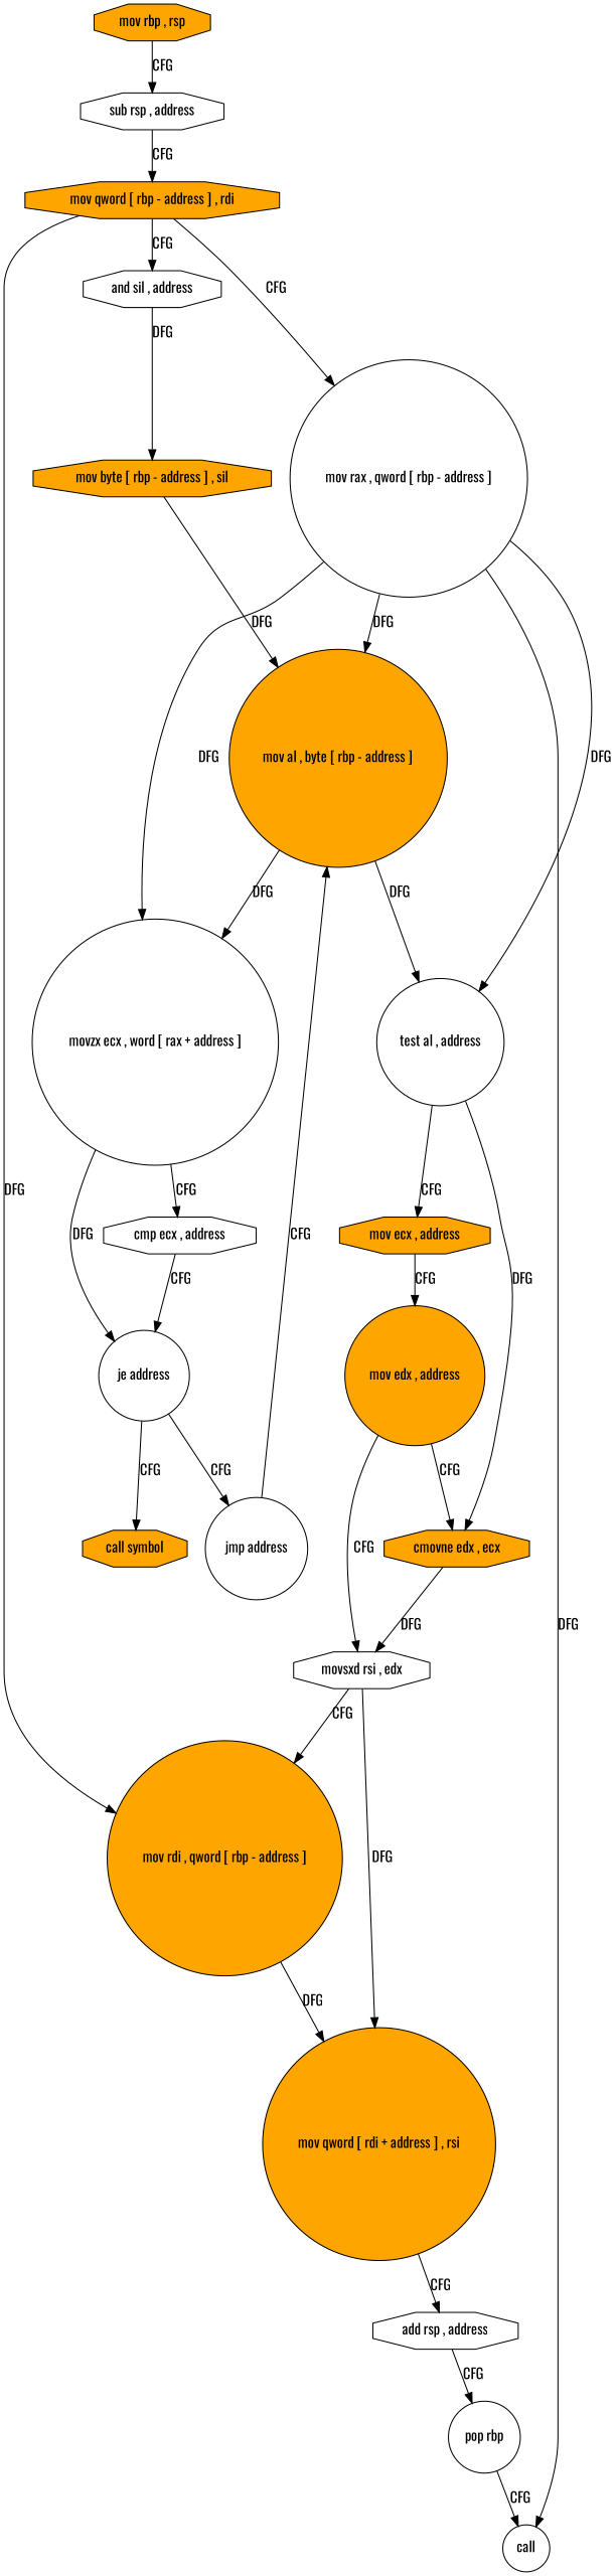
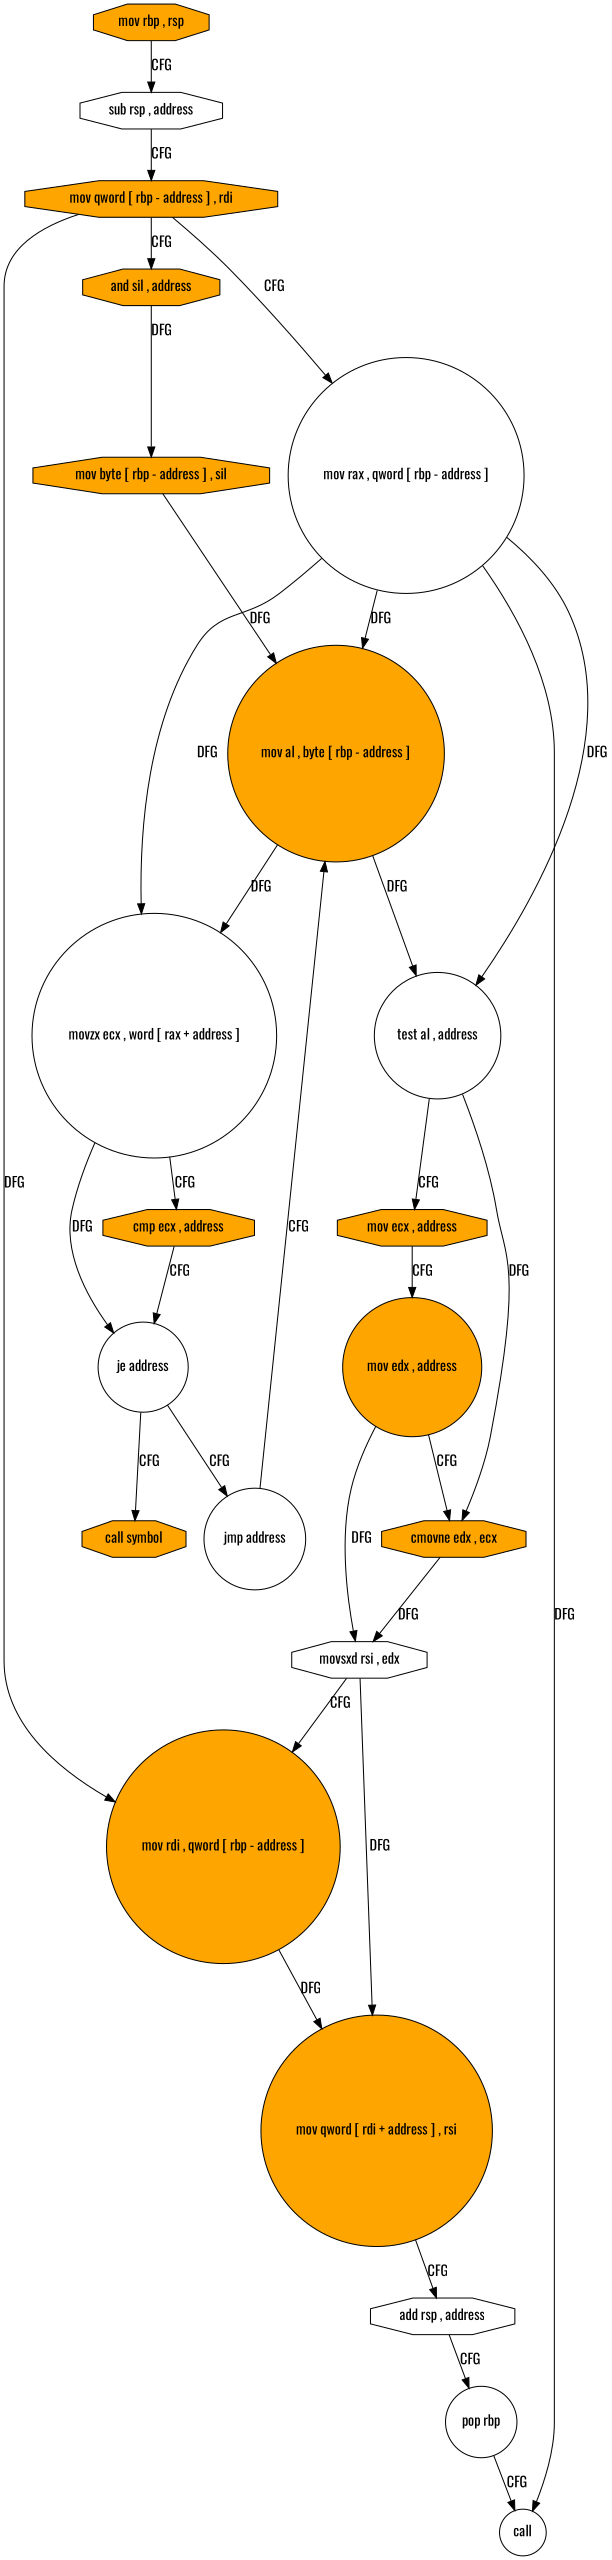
  digraph {
    fontname=Oswald
    node [fillcolor=orange fontname=Oswald shape=octagon style=filled]
    edge [fontname=Oswald]
    n1 [label="mov rbp , rsp"]
    n2 [fillcolor=white label="sub rsp , address"]
    n3 [label="mov qword [ rbp - address ] , rdi"]
-   n4 [fillcolor=white label="and sil , address"]
+   n4 [label="and sil , address"]
    n5 [fillcolor=white label="mov rax , qword [ rbp - address ]" shape=circle]
    n6 [label="mov rdi , qword [ rbp - address ]" shape=circle]
    n7 [label="mov byte [ rbp - address ] , sil"]
    n8 [label="mov al , byte [ rbp - address ]" shape=circle]
    n9 [fillcolor=white label="movzx ecx , word [ rax + address ]" shape=circle]
    n10 [fillcolor=white label="test al , address" shape=circle]
    n11 [fillcolor=white label=call shape=circle]
    n12 [label="mov qword [ rdi + address ] , rsi" shape=circle]
-   n13 [fillcolor=white label="cmp ecx , address"]
+   n13 [label="cmp ecx , address"]
    n14 [fillcolor=white label="je address" shape=circle]
    n15 [label="mov ecx , address"]
    n16 [label="cmovne edx , ecx"]
    n17 [fillcolor=white label="jmp address" shape=circle]
    n18 [label="call symbol"]
    n19 [label="mov edx , address" shape=circle]
    n20 [fillcolor=white label="movsxd rsi , edx"]
    n21 [fillcolor=white label="add rsp , address"]
    n22 [fillcolor=white label="pop rbp" shape=circle]
    n1 -> n2 [label=CFG]
    n2 -> n3 [label=CFG]
    n3 -> n4 [label=CFG]
    n3 -> n5 [label=CFG]
    n3 -> n6 [label=DFG]
    n4 -> n7 [label=DFG]
    n5 -> n8 [label=DFG]
    n5 -> n9 [label=DFG]
    n5 -> n10 [label=DFG]
    n5 -> n11 [label=DFG]
    n6 -> n12 [label=DFG]
    n7 -> n8 [label=DFG]
    n8 -> n9 [label=DFG]
    n8 -> n10 [label=DFG]
    n9 -> n13 [label=CFG]
    n9 -> n14 [label=DFG]
    n10 -> n15 [label=CFG]
    n10 -> n16 [label=DFG]
    n12 -> n21 [label=CFG]
    n13 -> n14 [label=CFG]
    n14 -> n17 [label=CFG]
    n14 -> n18 [label=CFG]
    n15 -> n19 [label=CFG]
    n16 -> n20 [label=DFG]
    n17 -> n8 [label=CFG]
    n19 -> n16 [label=CFG]
-   n19 -> n20 [label=CFG]
+   n19 -> n20 [label=DFG]
    n20 -> n6 [label=CFG]
    n20 -> n12 [label=DFG]
    n21 -> n22 [label=CFG]
    n22 -> n11 [label=CFG]
  }
